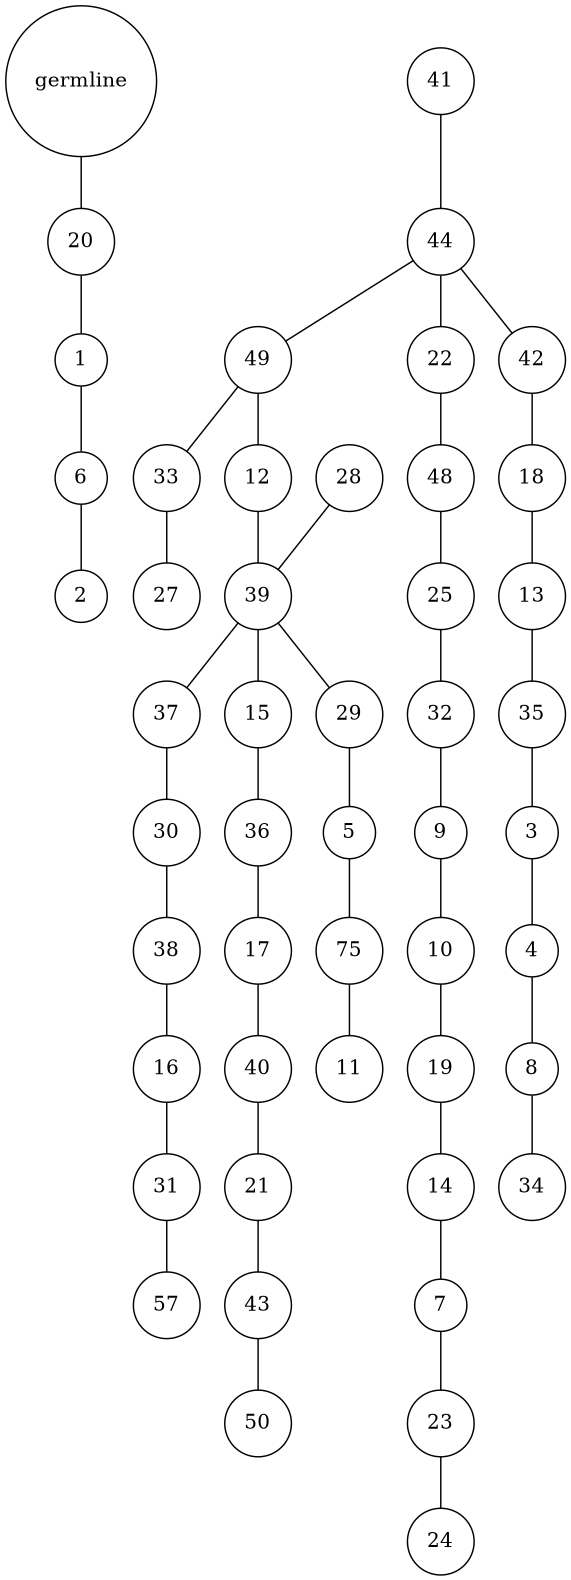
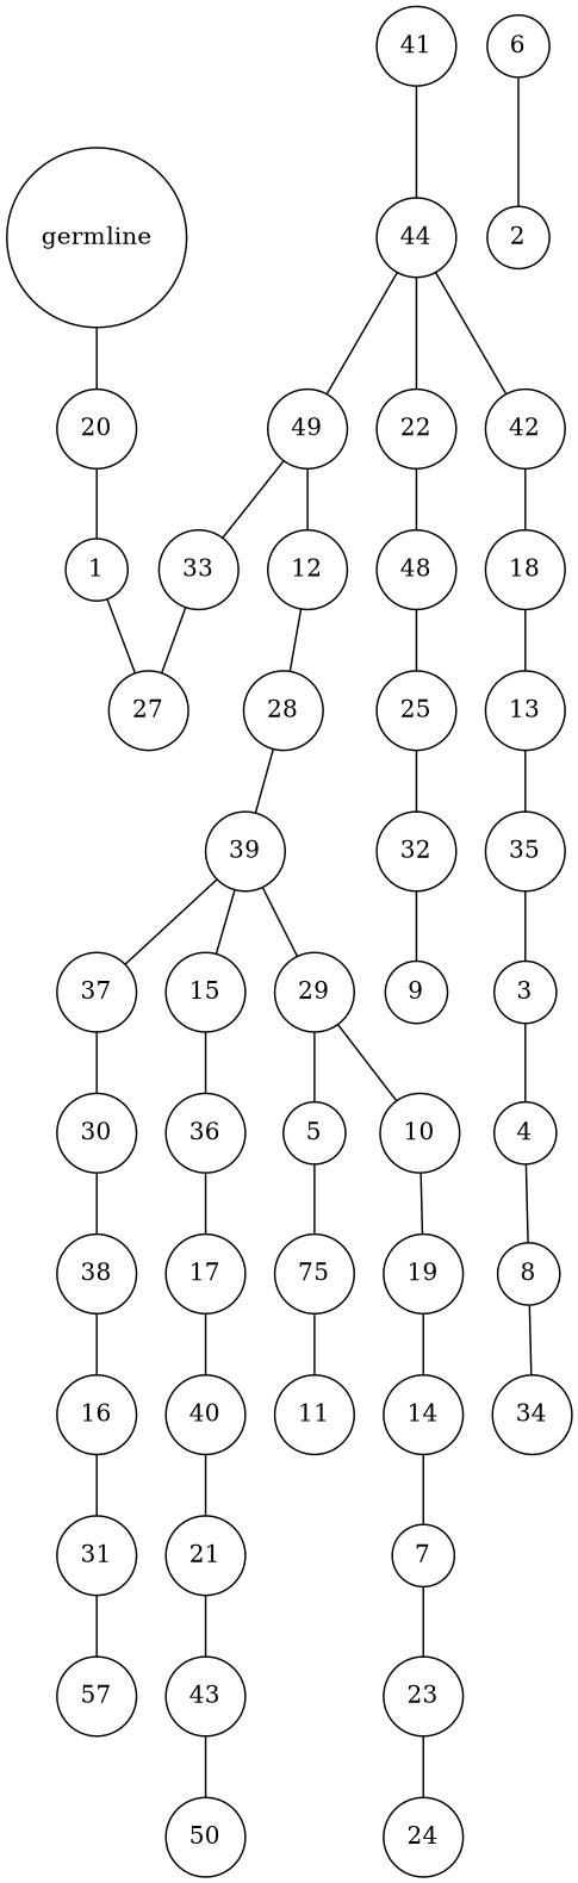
  graph {
    rankdir=UD
    splines=line
    node [shape=circle]
    n1 [label=germline]
    n2 [label=20]
    n3 [label=1]
    n4 [label=6]
    n5 [label=2]
    n6 [label=41]
    n7 [label=44]
    n8 [label=49]
    n9 [label=22]
    n10 [label=42]
    n11 [label=33]
    n12 [label=12]
    n13 [label=48]
    n14 [label=18]
    n15 [label=27]
    n16 [label=28]
    n17 [label=39]
    n18 [label=37]
    n19 [label=15]
    n20 [label=29]
    n21 [label=30]
    n22 [label=36]
    n23 [label=5]
    n24 [label=38]
    n25 [label=16]
    n26 [label=31]
    n27 [label=57]
    n28 [label=17]
    n29 [label=40]
    n30 [label=21]
    n31 [label=43]
    n32 [label=50]
    n33 [label=75]
    n34 [label=11]
    n35 [label=25]
    n36 [label=32]
    n37 [label=9]
    n38 [label=10]
    n39 [label=19]
    n40 [label=14]
    n41 [label=7]
    n42 [label=23]
    n43 [label=24]
    n44 [label=13]
    n45 [label=35]
    n46 [label=3]
    n47 [label=4]
    n48 [label=8]
    n49 [label=34]
    n1 -- n2
    n2 -- n3
-   n3 -- n4
+   n3 -- n15
    n4 -- n5
    n6 -- n7
    n7 -- n8
    n7 -- n9
    n7 -- n10
    n8 -- n11
    n8 -- n12
    n9 -- n13
    n10 -- n14
    n11 -- n15
-   n12 -- n17
+   n12 -- n16
    n13 -- n35
    n14 -- n44
    n16 -- n17
    n17 -- n18
    n17 -- n19
    n17 -- n20
    n18 -- n21
    n19 -- n22
    n20 -- n23
    n21 -- n24
    n22 -- n28
    n23 -- n33
    n24 -- n25
    n25 -- n26
    n26 -- n27
    n28 -- n29
    n29 -- n30
    n30 -- n31
    n31 -- n32
    n33 -- n34
    n35 -- n36
    n36 -- n37
-   n37 -- n38
+   n20 -- n38
    n38 -- n39
    n39 -- n40
    n40 -- n41
    n41 -- n42
    n42 -- n43
    n44 -- n45
    n45 -- n46
    n46 -- n47
    n47 -- n48
    n48 -- n49
  }
